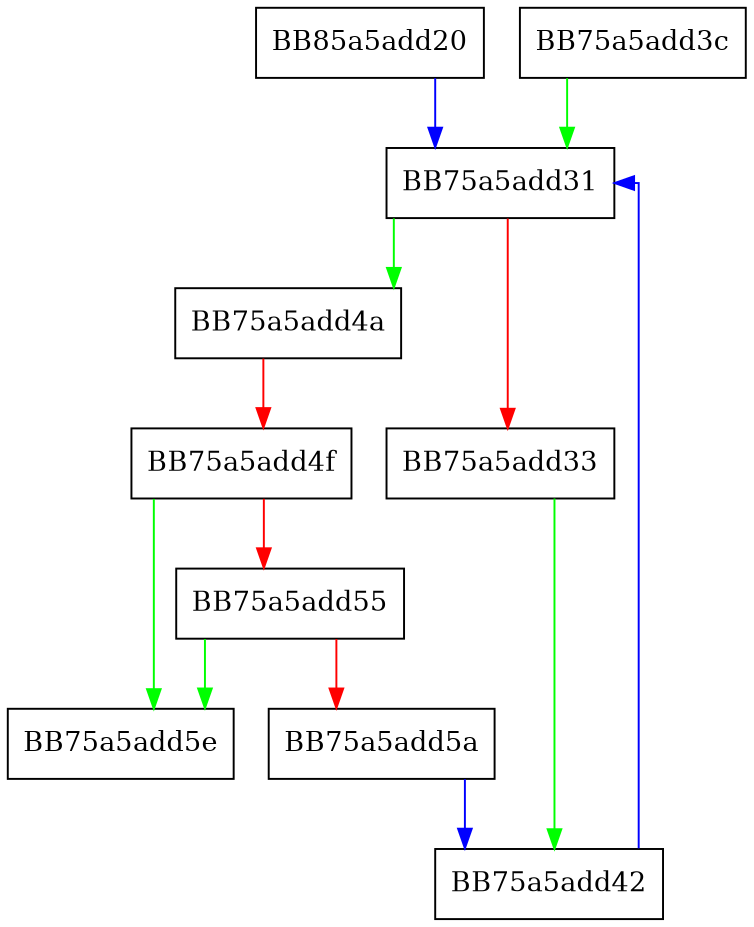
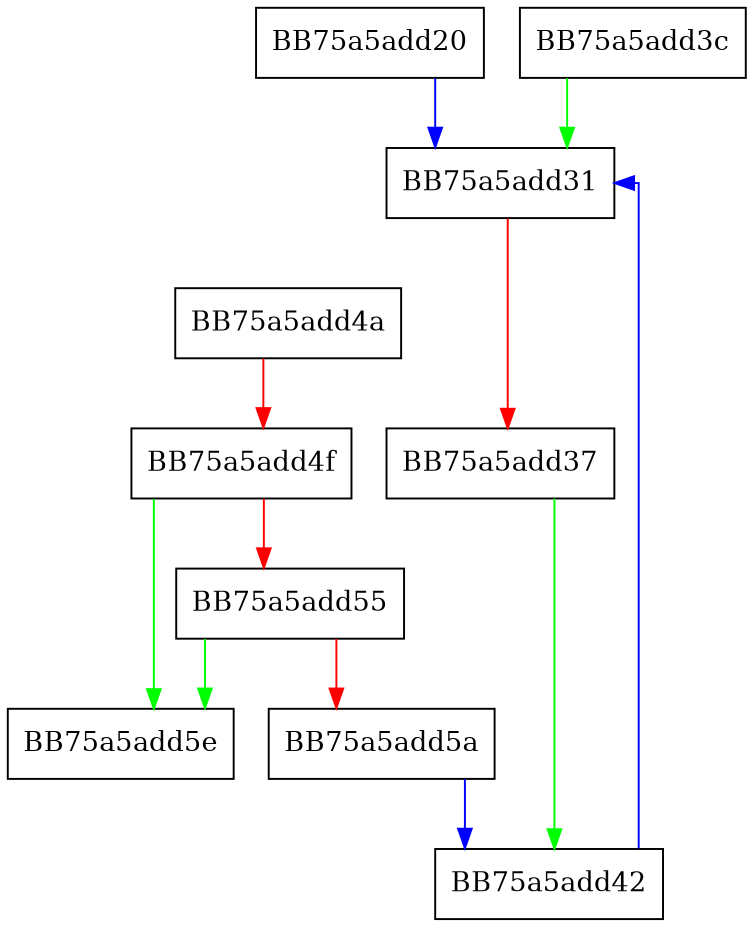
  digraph {
    splines=ortho
    node [shape=box]
    edge [color=green]
-   BB75a5add20 [label=BB85a5add20]
+   BB75a5add20
    BB75a5add31
    BB75a5add4a
-   BB75a5add37 [label=BB75a5add33]
+   BB75a5add37
    BB75a5add4f
    BB75a5add42
    BB75a5add5e
    BB75a5add55
    BB75a5add3c
    BB75a5add5a
    BB75a5add20 -> BB75a5add31 [color=blue]
-   BB75a5add31 -> BB75a5add4a
    BB75a5add31 -> BB75a5add37 [color=red]
    BB75a5add4a -> BB75a5add4f [color=red]
    BB75a5add37 -> BB75a5add42
    BB75a5add4f -> BB75a5add5e
    BB75a5add4f -> BB75a5add55 [color=red]
    BB75a5add42 -> BB75a5add31 [color=blue]
    BB75a5add55 -> BB75a5add5e
    BB75a5add55 -> BB75a5add5a [color=red]
    BB75a5add3c -> BB75a5add31
    BB75a5add5a -> BB75a5add42 [color=blue]
  }
